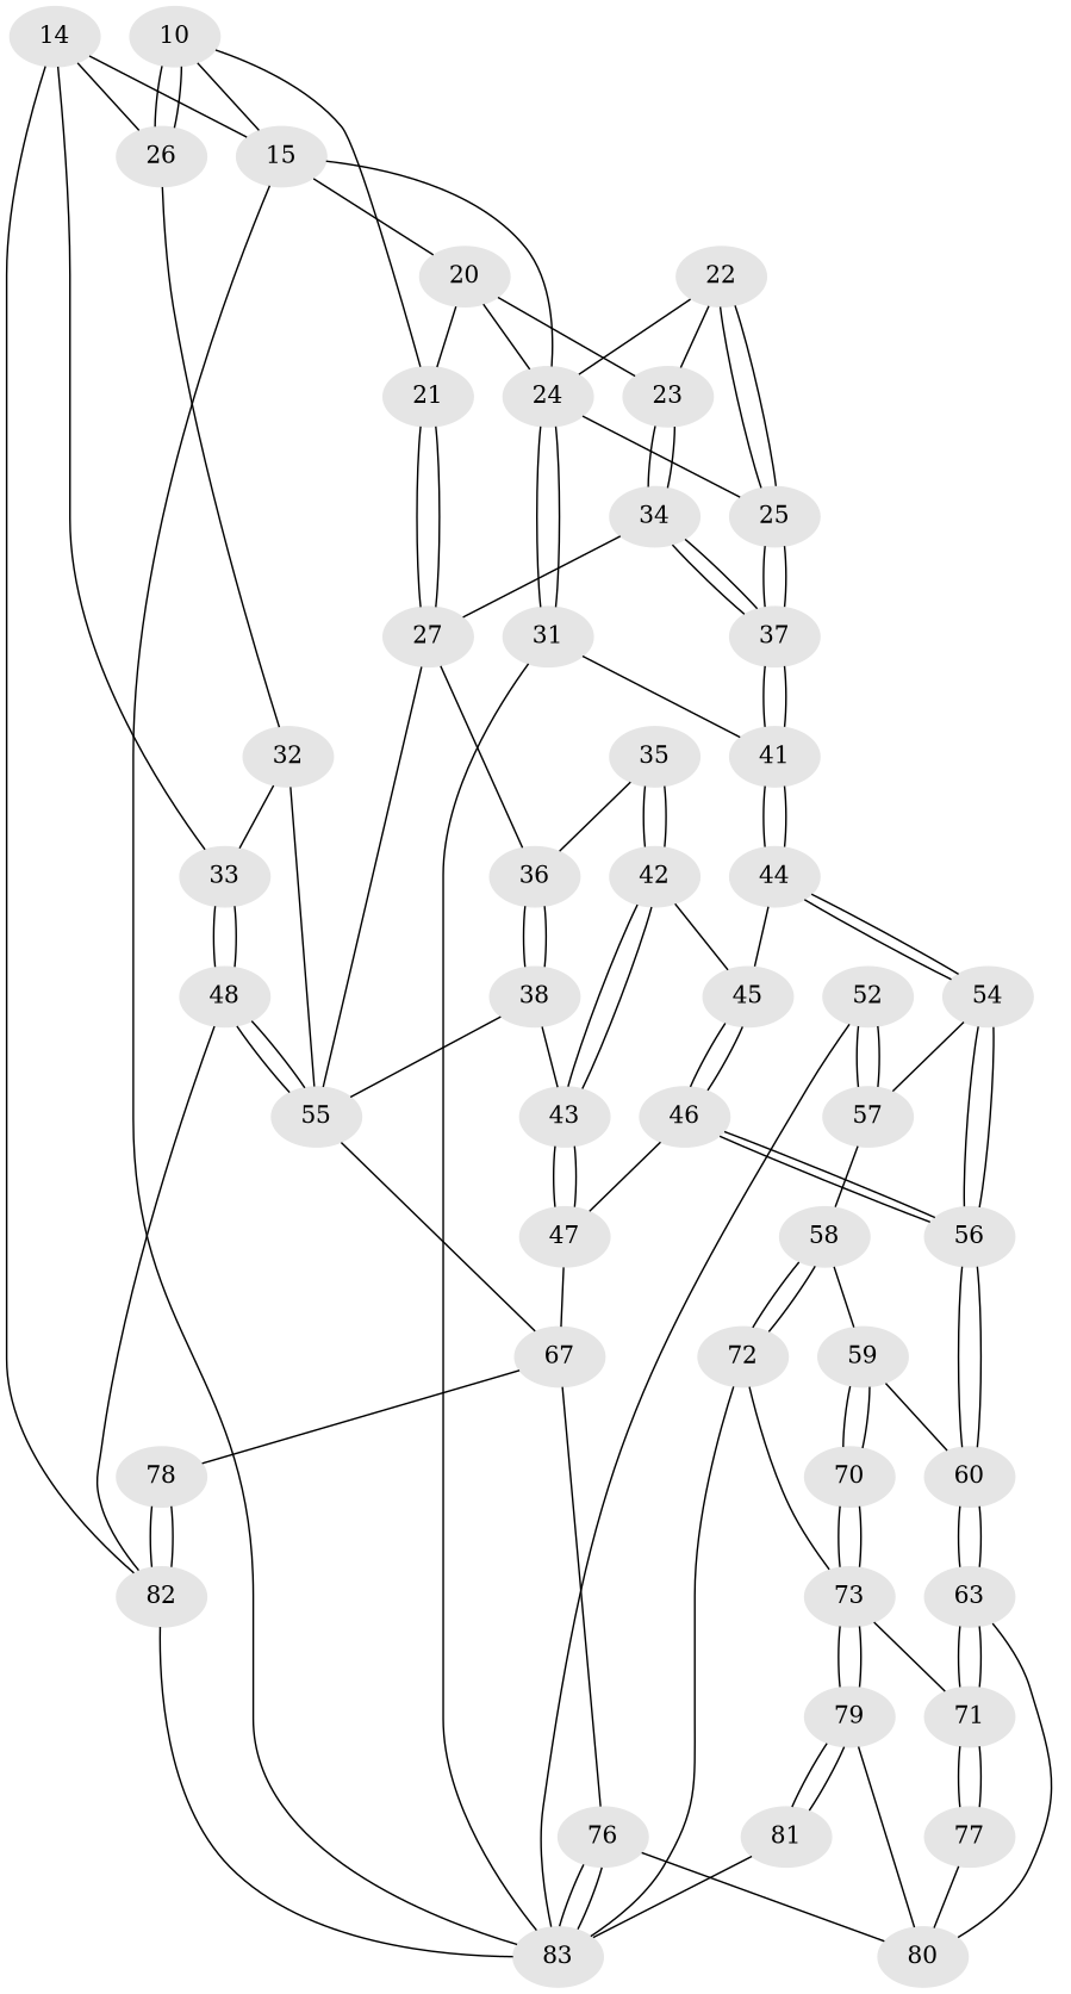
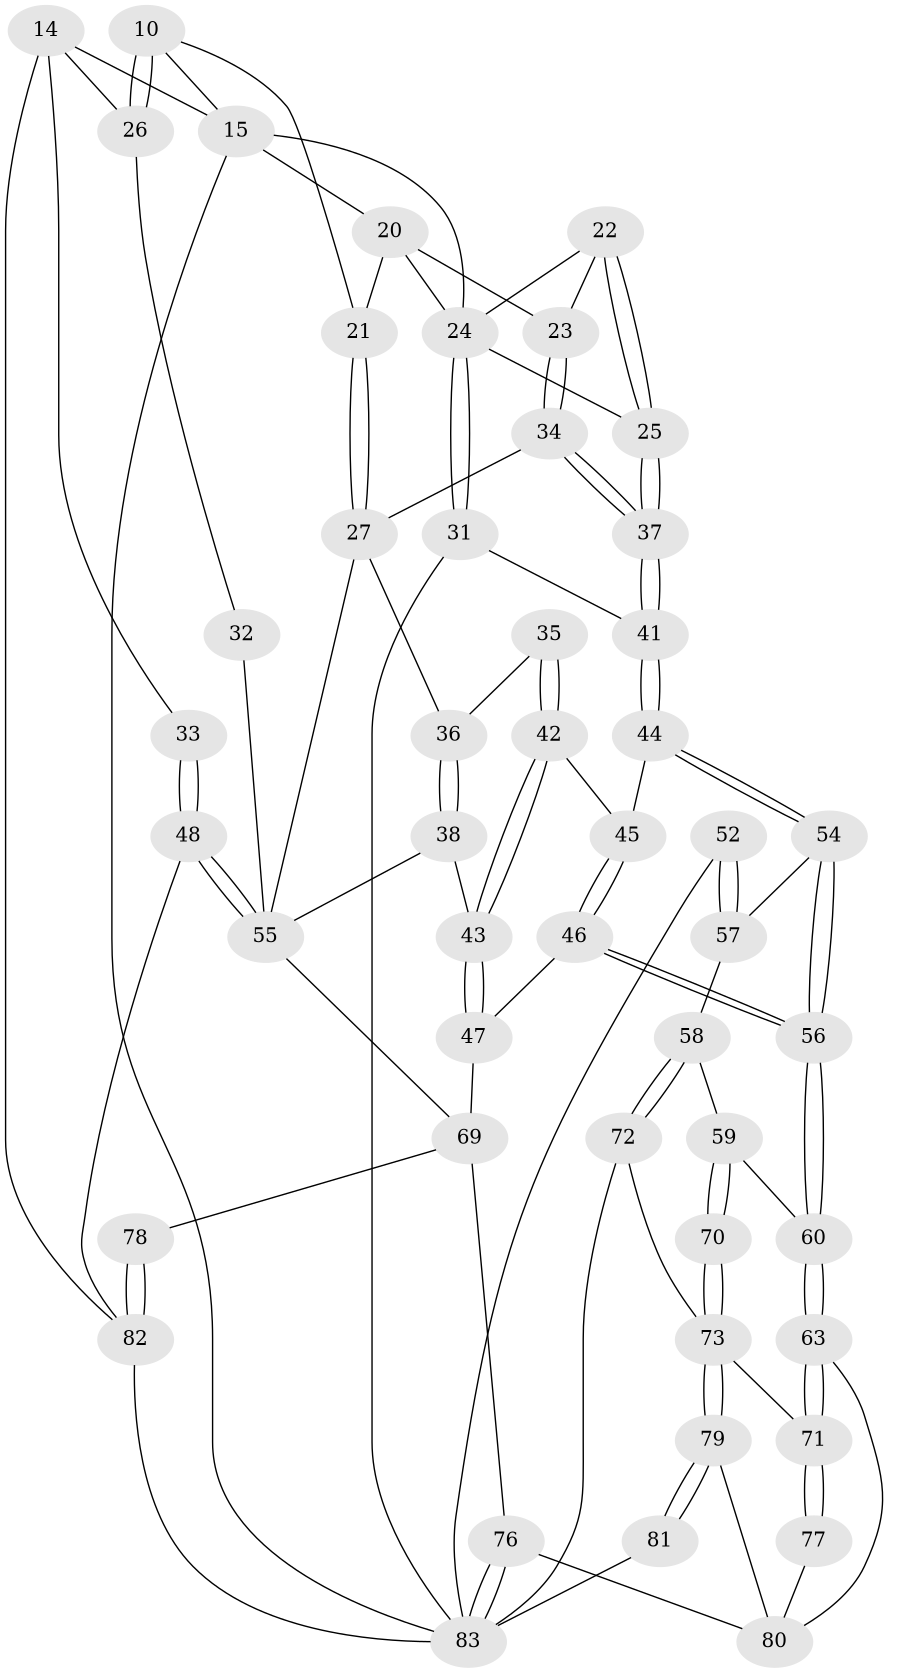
  graph {
    node [color=gray90 style=filled]
    10 [super="+9"]
    15 [super="+7"]
    21
    26 [super="+12+11"]
    20 [super="+19"]
    24 [super="+16+17"]
    83 [super="+68+69"]
    27
    32 [super="+29"]
    14 [super="+3+13"]
    33
    82 [super="+50+49"]
    48
    23
    25
    31
    34
    36
    55 [super="+40+28"]
    22
    37
    41
    38
-   67 [super="+62+61"]
+   67 [super="+62+61" label=69]
    44
    35
    42
    43
    45
    47
    54
    46
    56
    57 [super="+53"]
    60
    76 [super="+66"]
    78
    52
    58
    63
    59
    72
    70
    73
    71
    80 [super="+75+74"]
    77
    79
    81
    10 -- 15
    10 -- 21
    10 -- 26 [weight=3]
    10 -- 26
    15 -- 20 [weight=2]
    15 -- 24
    15 -- 83 [weight=2]
    21 -- 27
    21 -- 27
    26 -- 32
    20 -- 21
    20 -- 24
    20 -- 23
    24 -- 25
    24 -- 31
    24 -- 31
    27 -- 36
    27 -- 55
-   32 -- 33
    32 -- 55 [weight=2]
    14 -- 15
    14 -- 26 [weight=2]
    14 -- 33
    14 -- 82 [weight=2]
    33 -- 48
    33 -- 48
    82 -- 83
    48 -- 82
    48 -- 55
    48 -- 55
    23 -- 34
    23 -- 34
    25 -- 37
    25 -- 37
    31 -- 83
    31 -- 41
    34 -- 27
    34 -- 37
    34 -- 37
    36 -- 38
    36 -- 38
    55 -- 67
    22 -- 24
    22 -- 23
    22 -- 25
    22 -- 25
    37 -- 41
    37 -- 41
    41 -- 44
    41 -- 44
    38 -- 55
    38 -- 43
    67 -- 76 [weight=2]
    67 -- 78
    44 -- 45
    44 -- 54
    44 -- 54
    35 -- 36
    35 -- 42
    35 -- 42
    42 -- 43
    42 -- 43
    42 -- 45
    43 -- 47
    43 -- 47
    45 -- 46
    45 -- 46
    47 -- 67
    54 -- 56
    54 -- 56
    54 -- 57
    46 -- 47
    46 -- 56
    46 -- 56
    56 -- 60
    56 -- 60
    57 -- 58
    60 -- 63
    60 -- 63
    76 -- 83
    76 -- 83
    76 -- 80 [weight=2]
    78 -- 82 [weight=2]
    78 -- 82
    52 -- 83
    52 -- 57 [weight=2]
    52 -- 57
    58 -- 59
    58 -- 72
    58 -- 72
    63 -- 71
    63 -- 71
    63 -- 80
    59 -- 60
    59 -- 70
    59 -- 70
    72 -- 83
    72 -- 73
    70 -- 73
    70 -- 73
    73 -- 71
    73 -- 79
    73 -- 79
    71 -- 77
    71 -- 77
    77 -- 80 [weight=2]
    79 -- 80
    79 -- 81
    79 -- 81
    81 -- 83 [weight=2]
  }
